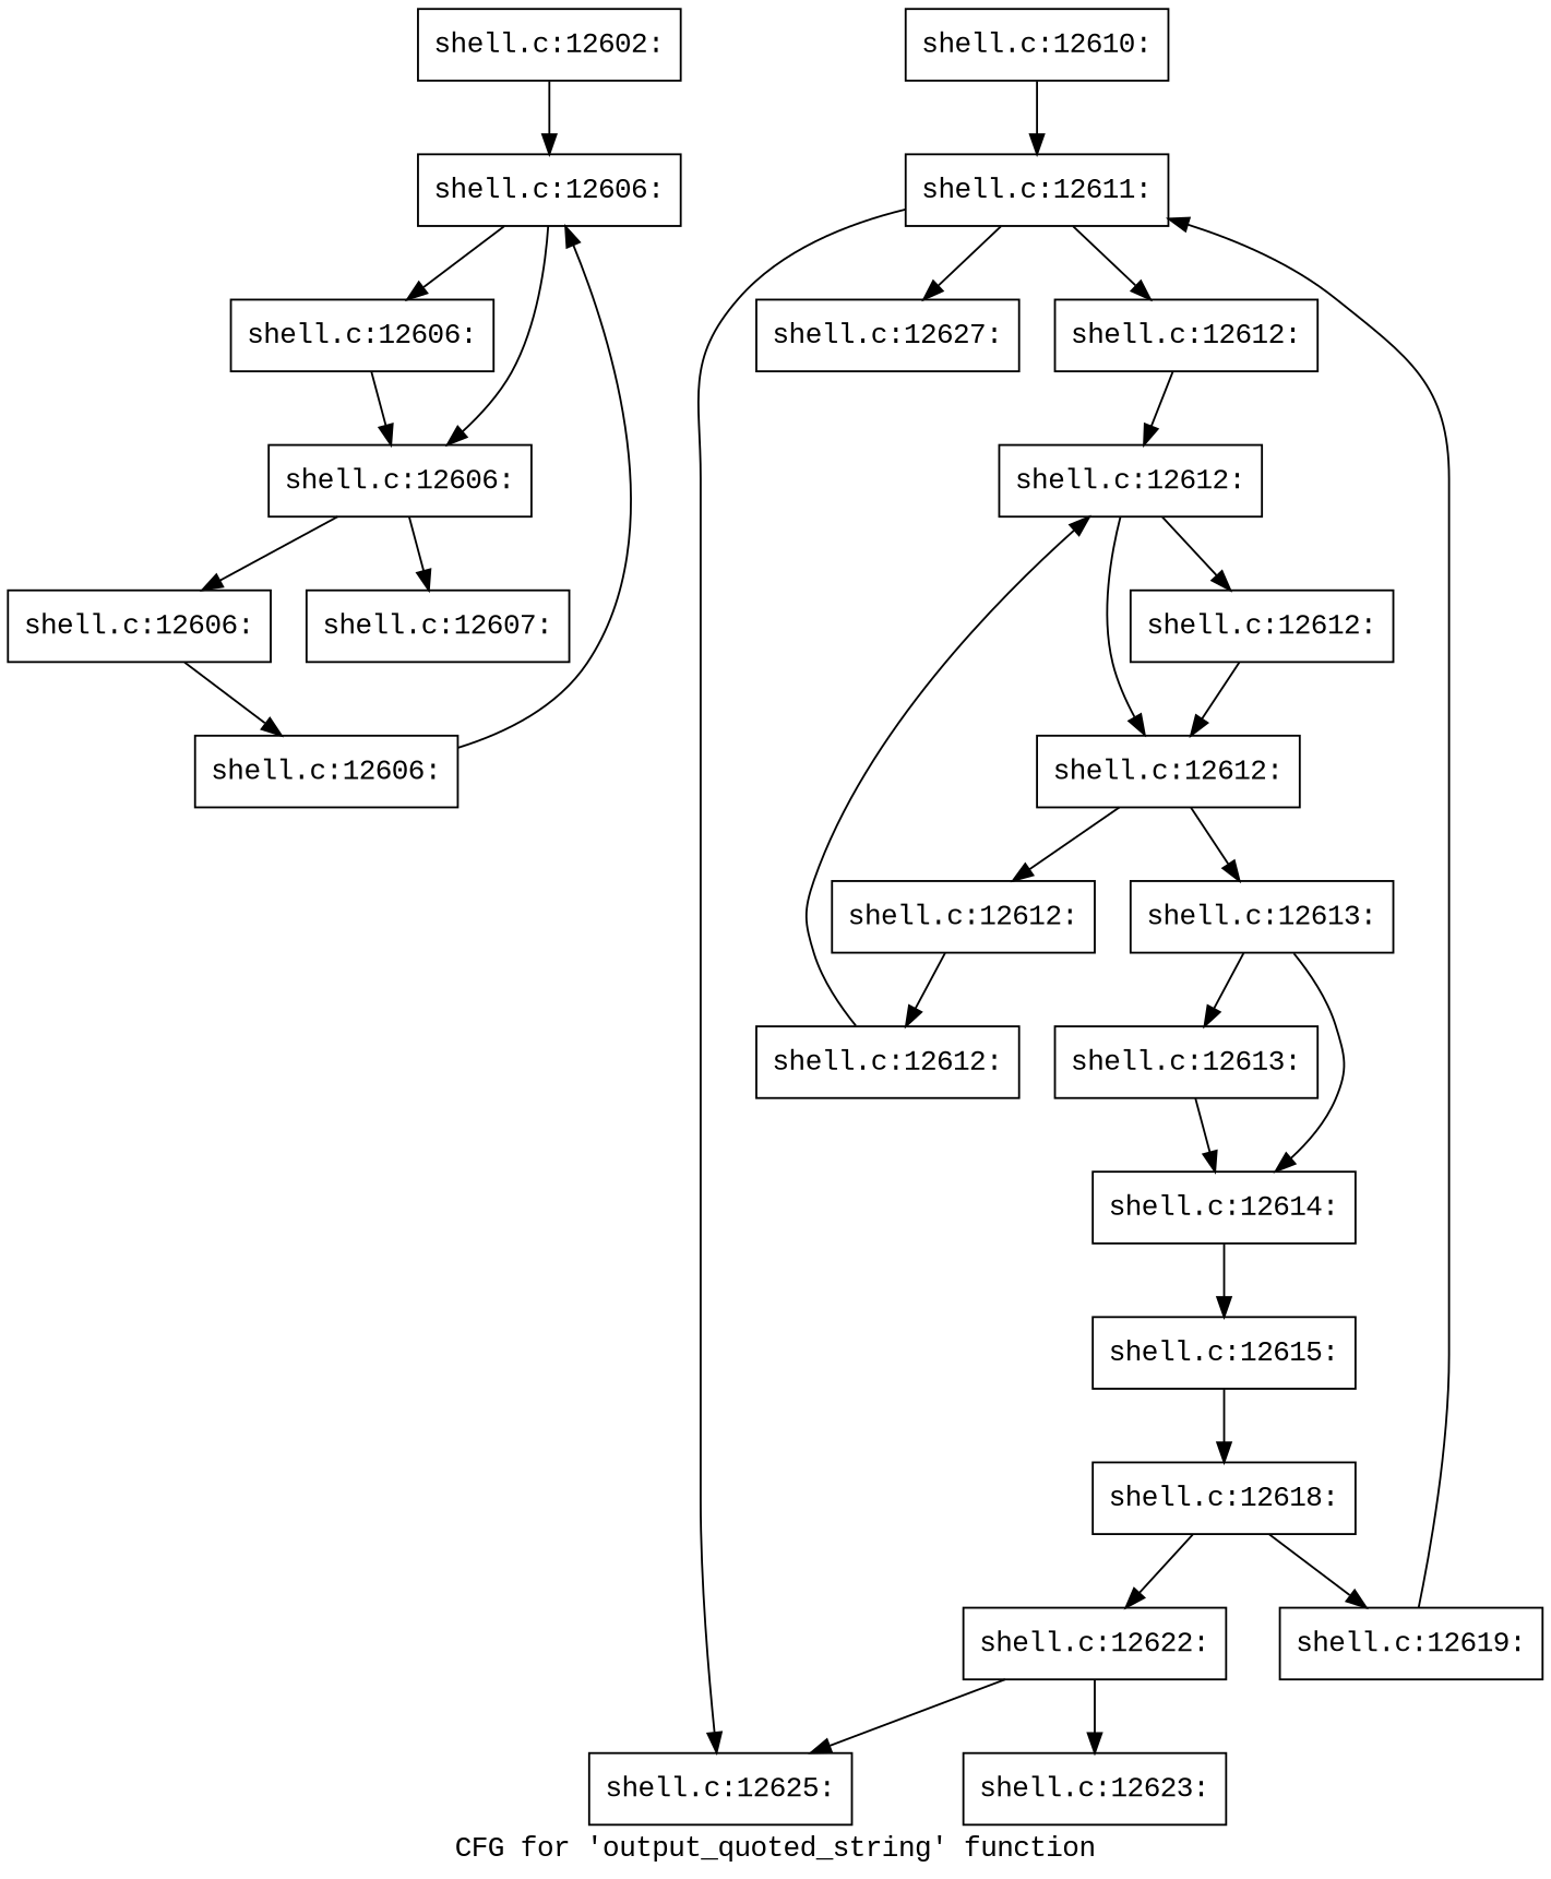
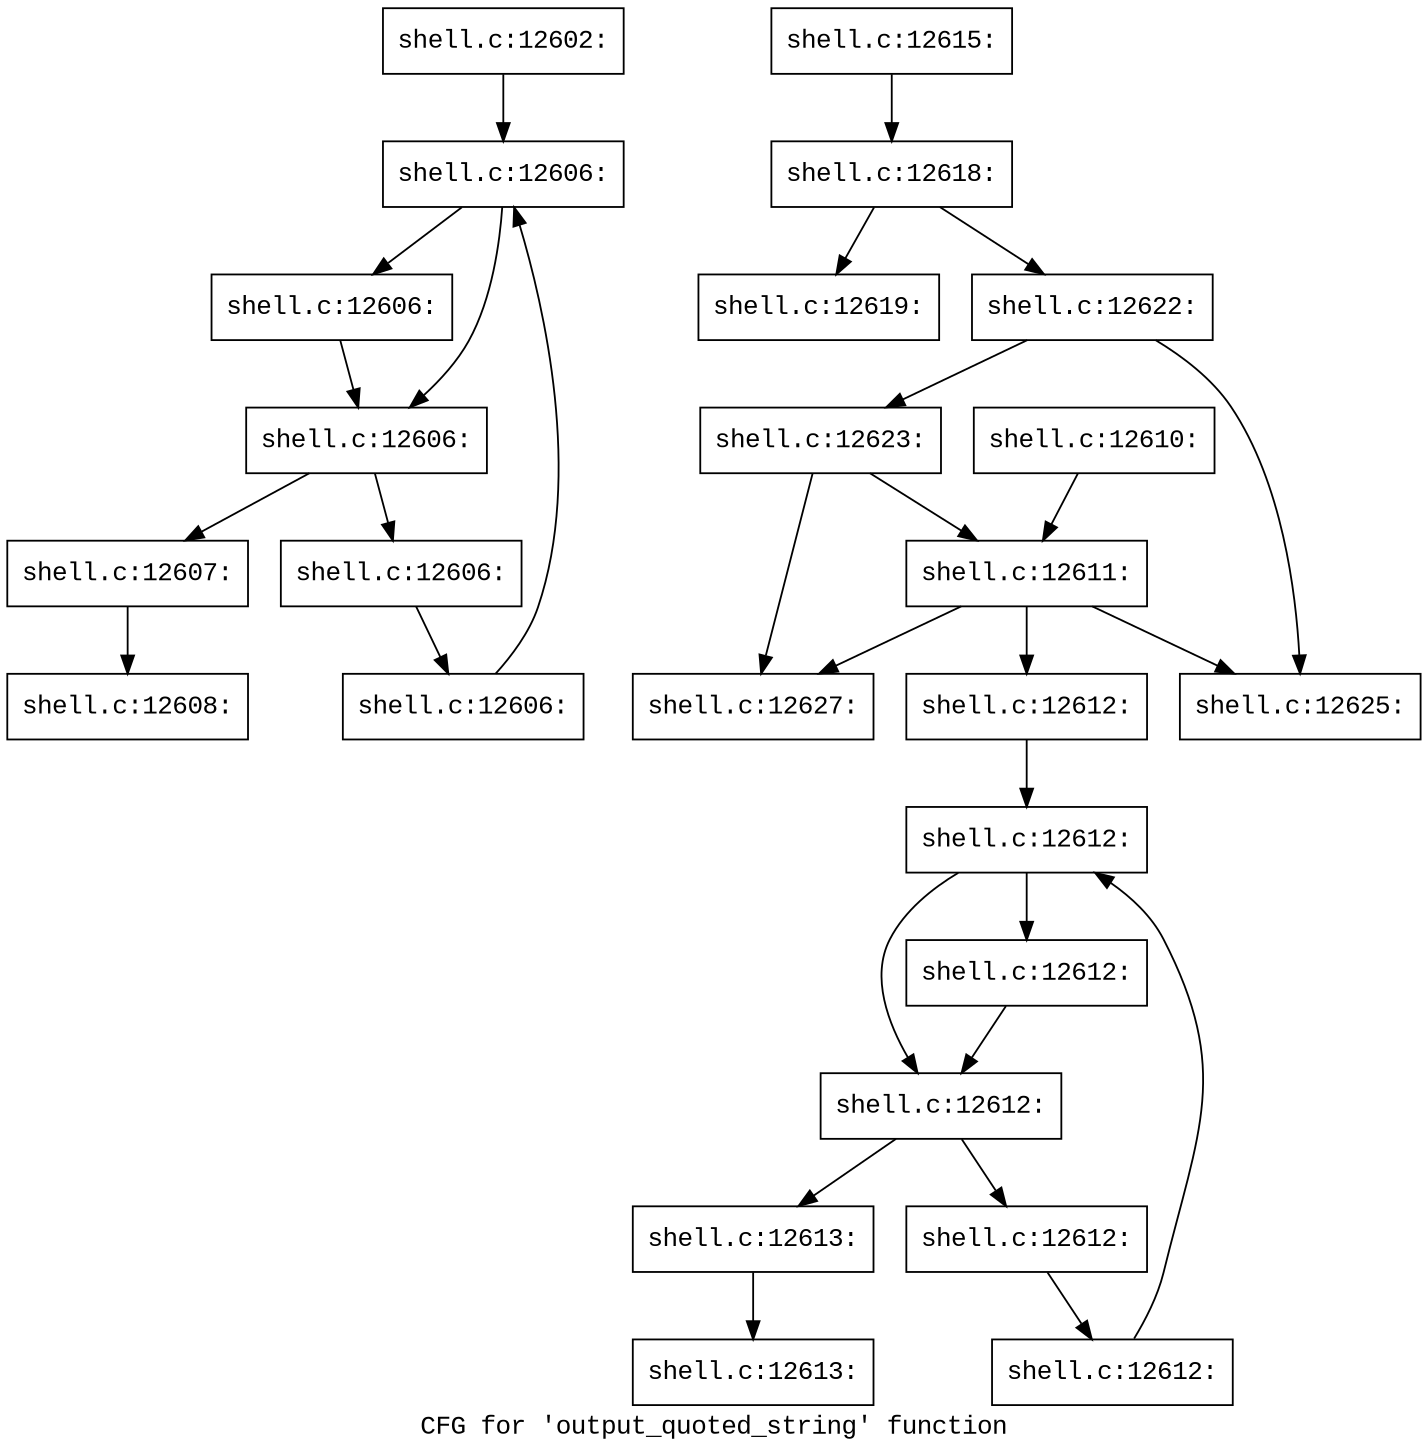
  digraph {
    fontname="Liberation Mono"
    label="CFG for 'output_quoted_string' function"
    node [fontname="Liberation Mono" shape=record]
    edge [fontname="Liberation Mono"]
    n1 [label="{shell.c:12602:}"]
    n2 [label="{shell.c:12606:}"]
    n3 [label="{shell.c:12606:}"]
    n4 [label="{shell.c:12606:}"]
    n5 [label="{shell.c:12606:}"]
    n6 [label="{shell.c:12607:}"]
    n7 [label="{shell.c:12606:}"]
+   n8 [label="{shell.c:12608:}"]
    n9 [label="{shell.c:12610:}"]
    n10 [label="{shell.c:12611:}"]
    n11 [label="{shell.c:12612:}"]
    n12 [label="{shell.c:12627:}"]
    n13 [label="{shell.c:12625:}"]
    n14 [label="{shell.c:12612:}"]
    n15 [label="{shell.c:12612:}"]
    n16 [label="{shell.c:12612:}"]
    n17 [label="{shell.c:12612:}"]
    n18 [label="{shell.c:12613:}"]
    n19 [label="{shell.c:12612:}"]
    n20 [label="{shell.c:12613:}"]
-   n21 [label="{shell.c:12614:}"]
    n22 [label="{shell.c:12615:}"]
    n23 [label="{shell.c:12618:}"]
    n24 [label="{shell.c:12619:}"]
    n25 [label="{shell.c:12622:}"]
    n26 [label="{shell.c:12623:}"]
    n1 -> n2
    n2 -> n3
    n2 -> n4
    n3 -> n4
    n4 -> n5
    n4 -> n6
    n5 -> n7
+   n6 -> n8
    n7 -> n2
    n9 -> n10
    n10 -> n11
    n10 -> n12
    n10 -> n13
    n11 -> n14
    n14 -> n15
    n14 -> n16
    n15 -> n16
    n16 -> n17
    n16 -> n18
    n17 -> n19
    n18 -> n20
-   n18 -> n21
    n19 -> n14
-   n20 -> n21
-   n21 -> n22
    n22 -> n23
    n23 -> n24
    n23 -> n25
-   n24 -> n10
+   n26 -> n10
    n25 -> n13
    n25 -> n26
+   n26 -> n12
  }
